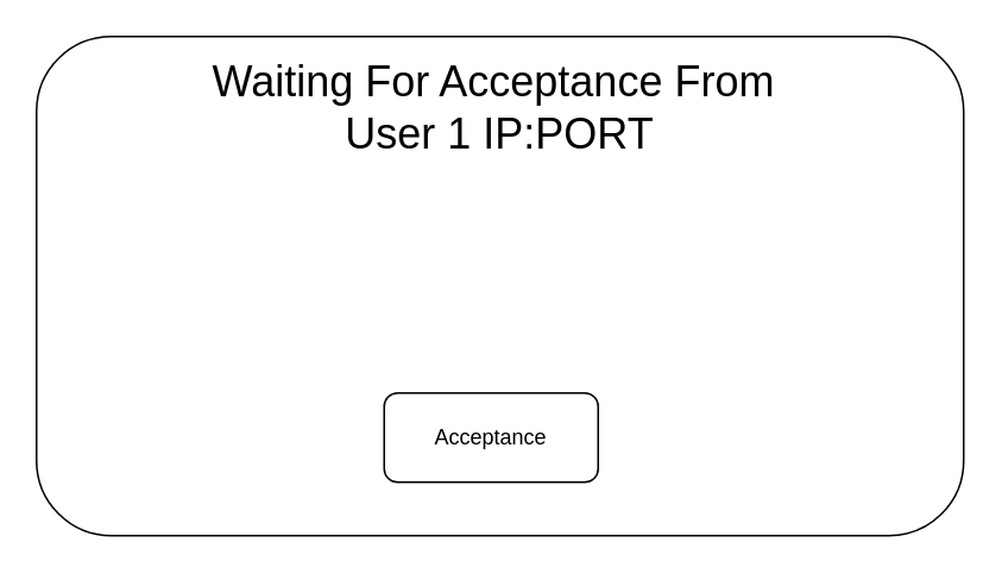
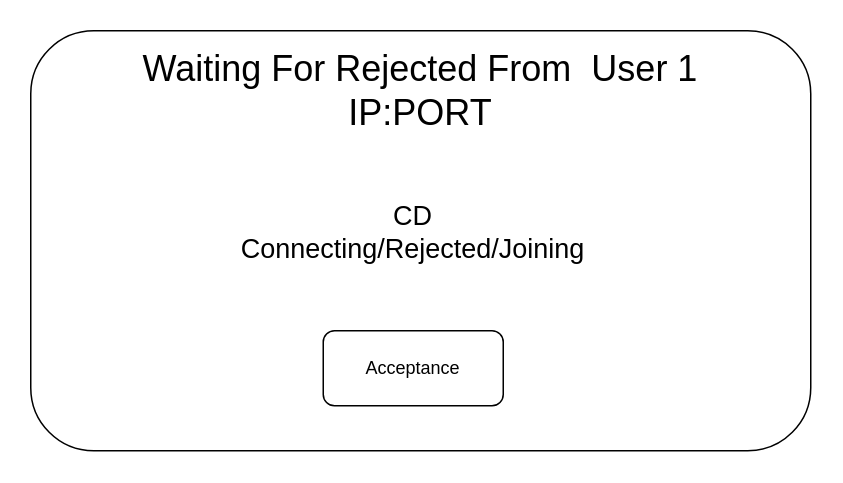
  <mxCell id="0" />
  <mxCell id="1" parent="0" />
  <mxCell id="2" value="" style="rounded=1;whiteSpace=wrap;html=1;" parent="1" vertex="1"><mxGeometry x="20" y="20" width="520" height="280" as="geometry" /></mxCell>
- <mxCell id="3" value="&lt;font style=&quot;font-size: 24px&quot;&gt;Waiting For Acceptance From&amp;nbsp; User 1 IP:PORT&lt;/font&gt;" style="text;html=1;strokeColor=none;fillColor=none;align=center;verticalAlign=middle;whiteSpace=wrap;rounded=0;" parent="1" vertex="1"><mxGeometry x="90" y="30" width="380" height="60" as="geometry" /></mxCell>
+ <mxCell id="3" value="&lt;font style=&quot;font-size: 24px&quot;&gt;Waiting For Rejected From&amp;nbsp; User 1 IP:PORT&lt;/font&gt;" style="text;html=1;strokeColor=none;fillColor=none;align=center;verticalAlign=middle;whiteSpace=wrap;rounded=0;" parent="1" vertex="1"><mxGeometry x="90" y="30" width="380" height="60" as="geometry" /></mxCell>
  <mxCell id="4" value="Acceptance" style="rounded=1;whiteSpace=wrap;html=1;" parent="1" vertex="1"><mxGeometry x="215" y="220" width="120" height="50" as="geometry" /></mxCell>
+ <mxCell id="5" value="&lt;font style=&quot;font-size: 18px&quot;&gt;CD Connecting/Rejected/Joining&lt;/font&gt;" style="text;html=1;strokeColor=none;fillColor=none;align=center;verticalAlign=middle;whiteSpace=wrap;rounded=0;" parent="1" vertex="1"><mxGeometry x="145" y="120" width="260" height="70" as="geometry" /></mxCell>
